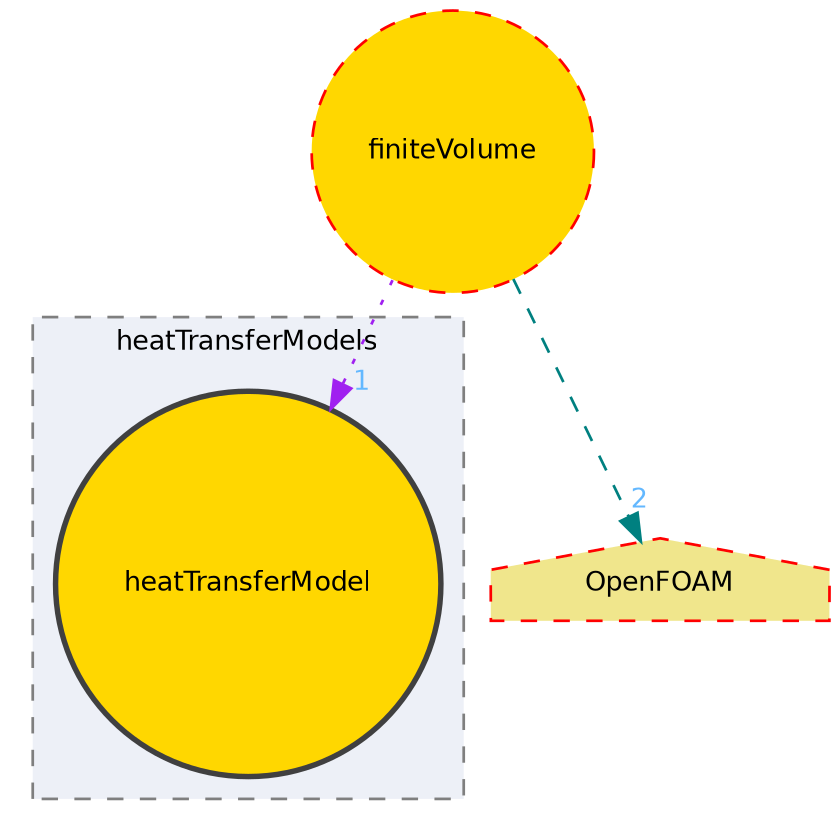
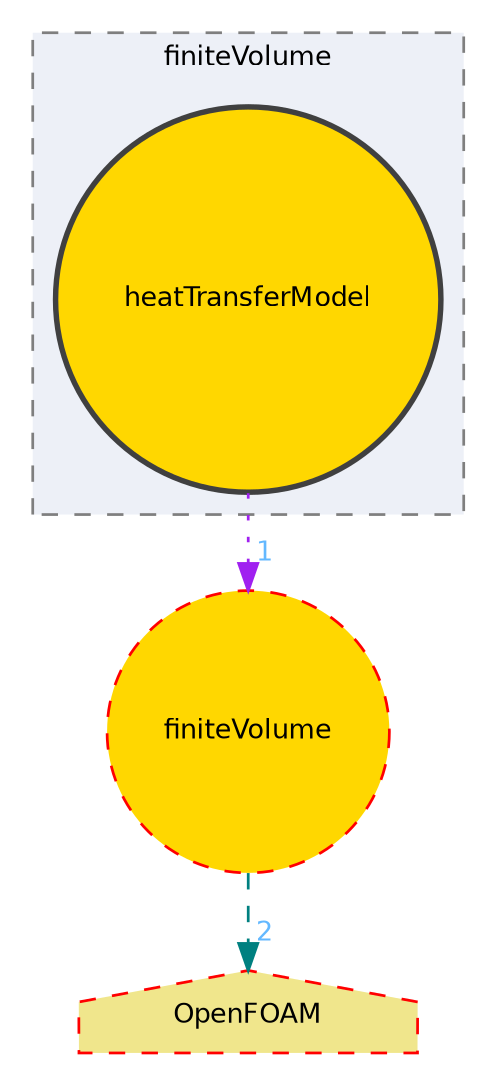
  digraph {
    compound=true
    node [color=red fillcolor=gold fontname=Helvetica fontsize=10 shape=circle style="filled,dashed"]
    edge [fontcolor=steelblue1 fontname=Helvetica fontsize=10 labeldistance=1.5 labelfontname=Helvetica labelfontsize=10]
    n1 [color=grey25 height=0.2 label=heatTransferModel style="filled,bold" width=0.4]
    n2 [height=0.2 label=finiteVolume width=0.4]
    n3 [fillcolor=khaki height=0.2 label=OpenFOAM shape=house width=0.4]
    subgraph cluster_1 {
      bgcolor="#edf0f7"
      fontname=Helvetica
      fontsize=10
-     label=heatTransferModels
+     label=finiteVolume
      pencolor=grey50
      style="filled,dashed"
      n1
    }
-   n2 -> n1 [color=purple headlabel=1 style=dotted]
+   n1 -> n2 [color=purple headlabel=1 style=dotted]
    n2 -> n3 [color=teal headlabel=2 style=dashed]
  }
